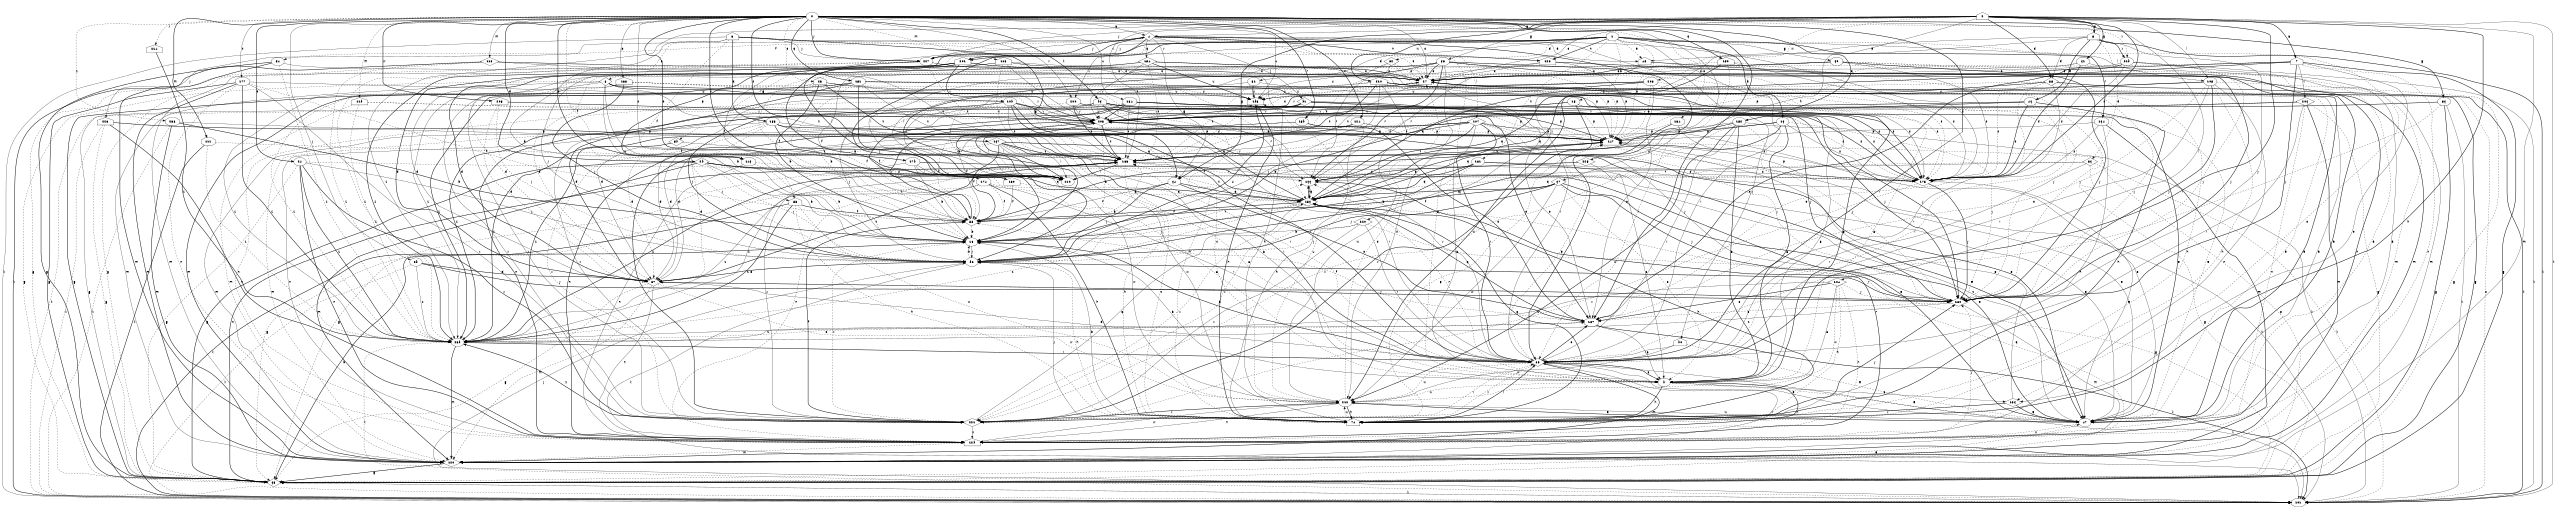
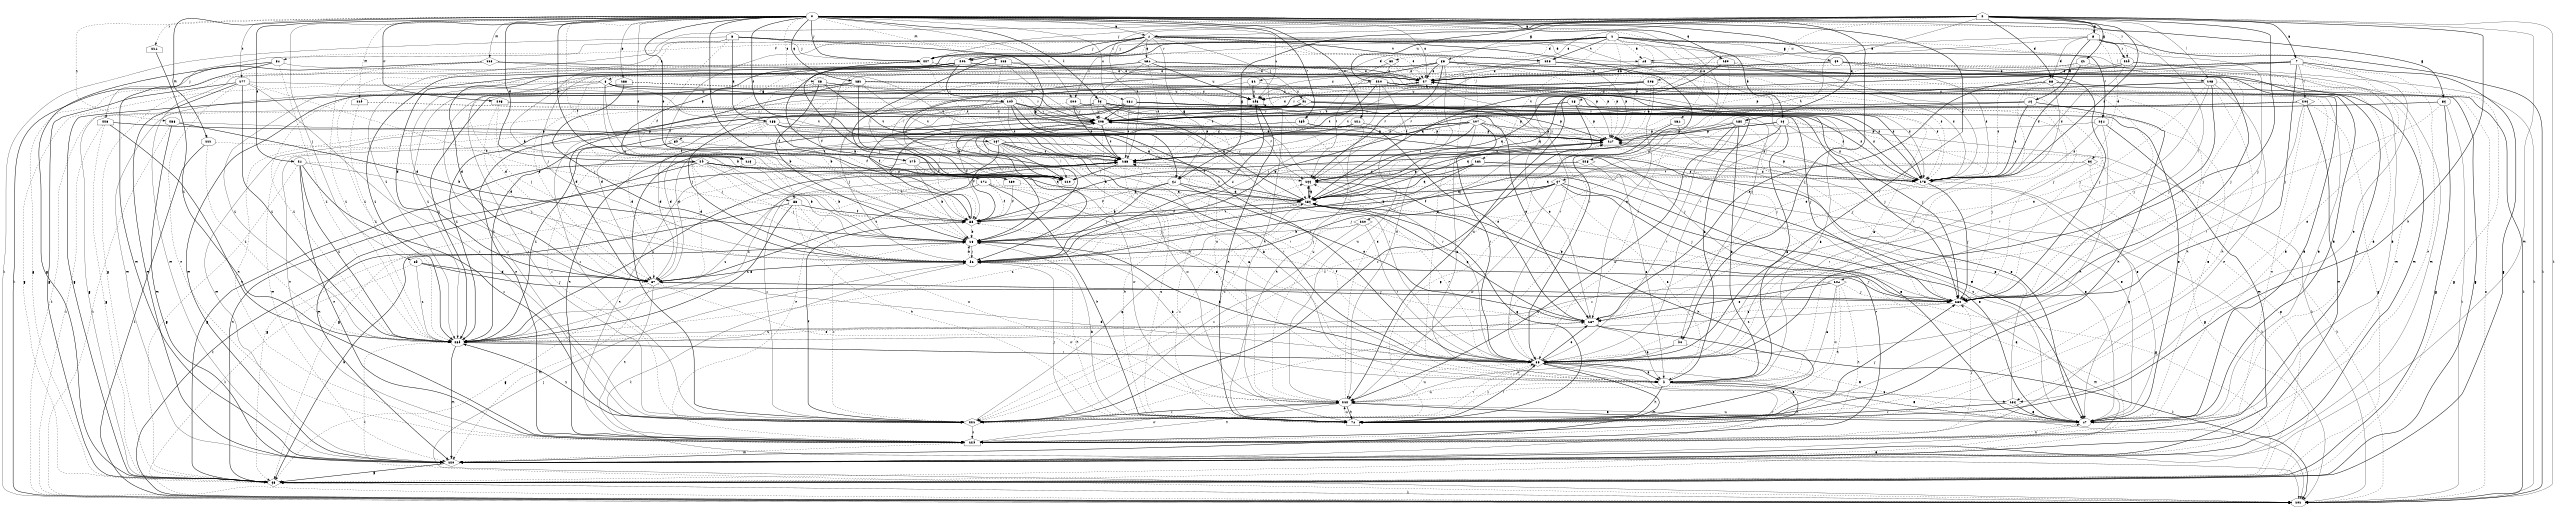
  strict digraph {
    fontname="DejaVu Sans"
    node [fontname="DejaVu Sans" shape=diamond]
    edge [fontname="DejaVu Sans" style=bold]
    0 [shape=ellipse]
    4
    23 [shape=house]
    24 [shape=ellipse]
    27 [shape=house]
    29
    53 [shape=house]
    56 [shape=octagon]
    83
    89 [shape=ellipse]
    90 [shape=house]
    96 [shape=house]
    104
    111 [shape=octagon]
    113 [shape=house]
    118
    119 [shape=house]
    124 [shape=ellipse]
    130 [shape=house]
    134 [shape=octagon]
    138 [shape=house]
    146 [shape=octagon]
    150 [shape=house]
    151 [shape=octagon]
    152 [shape=ellipse]
    159 [shape=ellipse]
    167
    174 [shape=octagon]
    177 [shape=octagon]
    179 [shape=octagon]
    184 [shape=octagon]
    193 [shape=house]
    200 [shape=octagon]
    205 [shape=house]
    214 [shape=house]
    219 [shape=ellipse]
    225
    227 [shape=ellipse]
    238 [shape=octagon]
    128 [shape=house]
    201 [shape=house]
    64 [shape=octagon]
    175
    54 [shape=octagon]
    55
    91
    92 [shape=octagon]
    107
    154
    228 [shape=house]
    183 [shape=house]
    18 [shape=ellipse]
    203
    221
    239 [shape=ellipse]
    65
    129 [shape=house]
    120
    9 [shape=ellipse]
    47 [shape=ellipse]
    156
    110 [shape=ellipse]
    74 [shape=house]
    101 [shape=octagon]
    212 [shape=ellipse]
    147 [shape=house]
    37
    137 [shape=octagon]
    230
    166 [shape=octagon]
    1 [shape=octagon]
    15 [shape=ellipse]
    16 [shape=ellipse]
    31 [shape=ellipse]
    32
    45 [shape=house]
    59
    60 [shape=octagon]
    105 [shape=ellipse]
    136
    164 [shape=octagon]
    181 [shape=ellipse]
    2 [shape=house]
    5 [shape=house]
    7 [shape=house]
    35
    61 [shape=octagon]
    63 [shape=octagon]
    67
    208 [shape=octagon]
    210 [shape=house]
    36
    46 [shape=ellipse]
    220
    n95 [label=206]
    3 [shape=house]
    8
    153 [shape=ellipse]
    109 [shape=ellipse]
    0 -> 4 [label=a style=solid]
    0 -> 23 [label=c style=dashed]
    0 -> 24 [label=c]
    0 -> 27 [label=c style=solid]
    0 -> 29 [label=d]
    0 -> 53 [label=f style=dashed]
    0 -> 56 [label=g]
    0 -> 83 [label=i]
    0 -> 89 [label=j style=solid]
-   0 -> 137 [label=j]
+   0 -> 90 [label=j]
    0 -> 96 [label=k]
    0 -> 104 [label=l style=solid]
    0 -> 111 [label=m]
    0 -> 113 [label=m style=dashed]
    0 -> 118 [label=m style=solid]
    0 -> 119 [label=m style=dashed]
    0 -> 124 [label=n]
    0 -> 130 [label=o]
    0 -> 134 [label=o style=dashed]
    0 -> 138 [label=p style=solid]
    0 -> 146 [label=p]
    0 -> 150 [label=q]
    0 -> 151 [label=q]
    0 -> 152 [label=q]
    0 -> 159 [label=r]
    0 -> 167 [label=s]
    0 -> 174 [label=s style=solid]
    0 -> 177 [label=t style=solid]
    0 -> 179 [label=t]
    0 -> 184 [label=u style=solid]
    0 -> 193 [label=u style=solid]
    0 -> 200 [label=v style=solid]
    0 -> 205 [label=w]
    0 -> 214 [label=x style=dashed]
    0 -> 219 [label=x style=dashed]
    0 -> 225 [label=y style=solid]
    0 -> 227 [label=y]
    0 -> 238 [label=z style=dashed]
    4 -> 27 [label=c style=dashed]
    4 -> 83 [label=i]
    4 -> 90 [label=j style=solid]
    4 -> 227 [label=y]
    4 -> 128 [label=n]
    4 -> 201 [label=v]
    4 -> 64 [label=g style=solid]
    4 -> 175 [label=s style=solid]
    4 -> 54 [label=f style=dashed]
-   55 -> 4 [label=f style=solid]
+   4 -> 55 [label=f style=solid]
    4 -> 91 [label=j style=solid]
    4 -> 92 [label=j]
    4 -> 107 [label=l style=dashed]
    4 -> 154 [label=q style=solid]
    4 -> 228 [label=y style=solid]
    23 -> 193 [label=u style=solid]
    23 -> 183 [label=t]
    23 -> 18 [label=b]
    23 -> 203 [label=v style=solid]
    23 -> 221 [label=x style=solid]
    24 -> 175 [label=s style=dashed]
    24 -> 92 [label=j style=solid]
    24 -> 221 [label=x]
    24 -> 239 [label=z]
    24 -> 65 [label=g style=dashed]
    24 -> 129 [label=n]
    27 -> 193 [label=u style=dashed]
    27 -> 183 [label=t style=solid]
    27 -> 120 [label=m]
-   27 -> 9 [label=a]
+   9 -> 27 [label=a]
    27 -> 47 [label=e]
    29 -> 92 [label=j style=dashed]
    29 -> 18 [label=b style=solid]
    29 -> 65 [label=g]
    29 -> 120 [label=m]
    29 -> 9 [label=a style=dashed]
    29 -> 156 [label=q]
    29 -> 110 [label=l]
    53 -> 55 [label=f]
    53 -> 239 [label=z]
    53 -> 74 [label=h style=dashed]
    53 -> 101 [label=k]
    53 -> 212 [label=w style=dashed]
    56 -> 83 [label=i style=dashed]
    56 -> 203 [label=v]
    56 -> 65 [label=g]
    56 -> 101 [label=k style=solid]
    83 -> 18 [label=b]
    83 -> 203 [label=v style=solid]
    83 -> 221 [label=x style=dashed]
    83 -> 120 [label=m]
    83 -> 9 [label=a]
    83 -> 47 [label=e style=solid]
    83 -> 101 [label=k style=solid]
    83 -> 212 [label=w style=dashed]
    83 -> 147 [label=p style=dashed]
    83 -> 37 [label=d style=solid]
    83 -> 137 [label=o]
    89 -> 239 [label=z style=solid]
    89 -> 101 [label=k style=dashed]
    89 -> 37 [label=d]
    89 -> 230 [label=y]
    90 -> 83 [label=i style=solid]
    90 -> 47 [label=e style=dashed]
    90 -> 212 [label=w style=solid]
    96 -> 92 [label=j style=solid]
    96 -> 203 [label=v style=dashed]
    96 -> 221 [label=x style=solid]
    96 -> 65 [label=g style=solid]
    96 -> 156 [label=q]
    96 -> 137 [label=o]
    96 -> 230 [label=y]
    96 -> 166 [label=r style=solid]
    104 -> 239 [label=z style=solid]
    104 -> 129 [label=n style=dashed]
    104 -> 9 [label=a style=solid]
    104 -> 74 [label=h style=dashed]
    104 -> 212 [label=w style=dashed]
    104 -> 137 [label=o]
    104 -> 230 [label=y style=dashed]
    111 -> 183 [label=t style=dashed]
    111 -> 239 [label=z style=dashed]
    111 -> 101 [label=k]
    113 -> 27 [label=c style=solid]
    113 -> 83 [label=i style=solid]
    113 -> 92 [label=j style=solid]
    113 -> 183 [label=t style=dashed]
    113 -> 203 [label=v style=solid]
    113 -> 147 [label=p style=solid]
    113 -> 37 [label=d style=solid]
    118 -> 27 [label=c style=solid]
    118 -> 183 [label=t style=solid]
    118 -> 239 [label=z style=dashed]
    118 -> 65 [label=g style=dashed]
    118 -> 74 [label=h style=solid]
    118 -> 101 [label=k]
    119 -> 175 [label=s style=dashed]
    119 -> 203 [label=v style=dashed]
    119 -> 239 [label=z style=dashed]
-   119 -> 120 [label=m style=dashed]
    124 -> 129 [label=n style=solid]
    124 -> 110 [label=l]
    124 -> 74 [label=h style=solid]
    124 -> 147 [label=p style=dashed]
    124 -> 230 [label=y style=solid]
    130 -> 55 [label=f style=solid]
    130 -> 156 [label=q style=dashed]
    134 -> 175 [label=s style=solid]
    134 -> 92 [label=j]
    134 -> 147 [label=p style=dashed]
    138 -> 193 [label=u style=dashed]
    138 -> 92 [label=j]
    138 -> 221 [label=x style=solid]
    138 -> 239 [label=z style=dashed]
    138 -> 47 [label=e style=dashed]
    138 -> 212 [label=w style=dashed]
    146 -> 175 [label=s style=dashed]
    146 -> 18 [label=b style=dashed]
    146 -> 129 [label=n style=solid]
    150 -> 27 [label=c style=dashed]
    150 -> 83 [label=i style=dashed]
    150 -> 175 [label=s style=solid]
    150 -> 212 [label=w]
    150 -> 230 [label=y style=dashed]
    151 -> 193 [label=u style=dashed]
    151 -> 175 [label=s]
    151 -> 183 [label=t style=solid]
    151 -> 18 [label=b style=dashed]
    151 -> 65 [label=g]
    151 -> 110 [label=l]
    151 -> 74 [label=h style=dashed]
    151 -> 37 [label=d]
    152 -> 83 [label=i style=solid]
    152 -> 55 [label=f]
    152 -> 221 [label=x style=dashed]
    152 -> 9 [label=a]
    152 -> 101 [label=k style=solid]
    152 -> 212 [label=w]
    152 -> 147 [label=p style=solid]
    152 -> 230 [label=y style=dashed]
    159 -> 55 [label=f style=solid]
    159 -> 147 [label=p style=dashed]
    159 -> 37 [label=d style=solid]
    159 -> 137 [label=o]
    167 -> 83 [label=i]
    167 -> 55 [label=f]
    167 -> 183 [label=t]
    167 -> 18 [label=k style=dashed]
    167 -> 9 [label=a style=dashed]
    167 -> 47 [label=e]
    167 -> 110 [label=l style=solid]
    167 -> 212 [label=w style=solid]
    167 -> 37 [label=d style=dashed]
    174 -> 83 [label=i style=solid]
    174 -> 55 [label=f style=dashed]
    174 -> 239 [label=z style=solid]
    174 -> 65 [label=g style=dashed]
    174 -> 156 [label=q style=dashed]
    174 -> 74 [label=h]
    177 -> 193 [label=u style=solid]
    177 -> 55 [label=f style=dashed]
    177 -> 221 [label=x style=solid]
    177 -> 239 [label=z]
    177 -> 65 [label=g]
    177 -> 129 [label=n style=dashed]
    177 -> 120 [label=m]
    179 -> 18 [label=b style=solid]
    179 -> 221 [label=x style=solid]
    179 -> 47 [label=e]
    179 -> 110 [label=l style=solid]
    179 -> 212 [label=w style=solid]
    184 -> 175 [label=s]
    184 -> 55 [label=f]
    184 -> 183 [label=t style=solid]
    184 -> 203 [label=v]
    184 -> 47 [label=e]
    184 -> 101 [label=k style=dashed]
    184 -> 147 [label=p style=dashed]
    193 -> 203 [label=v style=solid]
    193 -> 74 [label=h]
    200 -> 175 [label=s]
    200 -> 55 [label=f style=dashed]
    200 -> 183 [label=t]
    200 -> 203 [label=v style=solid]
    205 -> 92 [label=j style=dashed]
    205 -> 203 [label=v]
    205 -> 37 [label=d style=dashed]
    214 -> 239 [label=z]
    219 -> 27 [label=c style=solid]
    219 -> 175 [label=s style=solid]
    219 -> 47 [label=e style=solid]
    219 -> 101 [label=k style=solid]
    219 -> 137 [label=o]
    219 -> 230 [label=y style=dashed]
    225 -> 9 [label=a style=solid]
    225 -> 166 [label=r]
    227 -> 27 [label=c style=solid]
    227 -> 183 [label=t style=dashed]
    227 -> 239 [label=z style=dashed]
    227 -> 65 [label=g style=dashed]
    227 -> 156 [label=q style=dashed]
    227 -> 110 [label=l]
    238 -> 18 [label=b]
    238 -> 120 [label=m]
    238 -> 101 [label=k style=dashed]
    238 -> 147 [label=p style=solid]
    128 -> 27 [label=c style=solid]
    128 -> 47 [label=e]
    128 -> 110 [label=l style=solid]
    128 -> 147 [label=p style=solid]
    201 -> 27 [label=c]
    201 -> 175 [label=s style=dashed]
    201 -> 18 [label=b]
    201 -> 203 [label=v]
    201 -> 239 [label=z]
    201 -> 120 [label=m style=solid]
    201 -> 37 [label=d]
    64 -> 55 [label=f style=solid]
    64 -> 92 [label=j]
    64 -> 18 [label=b style=dashed]
    64 -> 156 [label=q]
    64 -> 137 [label=o]
    175 -> 221 [label=x style=dashed]
    175 -> 47 [label=e style=solid]
    175 -> 147 [label=p style=solid]
    175 -> 230 [label=y]
    54 -> 27 [label=c style=solid]
    54 -> 239 [label=z style=dashed]
    54 -> 65 [label=g]
    54 -> 120 [label=m]
    55 -> 18 [label=b style=dashed]
    55 -> 203 [label=v]
    91 -> 203 [label=v style=solid]
    91 -> 239 [label=z]
    91 -> 129 [label=n]
    91 -> 147 [label=p]
    91 -> 137 [label=o style=solid]
    91 -> 230 [label=y]
    92 -> 193 [label=u]
    92 -> 18 [label=b style=dashed]
    92 -> 74 [label=h style=dashed]
    92 -> 101 [label=k style=solid]
    92 -> 37 [label=d]
    107 -> 83 [label=i]
    107 -> 175 [label=s style=dashed]
    107 -> 239 [label=z]
    107 -> 120 [label=m style=dashed]
    107 -> 9 [label=a style=solid]
    107 -> 47 [label=e style=solid]
    107 -> 110 [label=l]
    107 -> 147 [label=p style=solid]
    107 -> 37 [label=d style=solid]
    107 -> 230 [label=y style=dashed]
    107 -> 166 [label=r]
    154 -> 27 [label=c]
    154 -> 193 [label=u]
    154 -> 183 [label=t style=dashed]
    154 -> 203 [label=v style=solid]
    154 -> 37 [label=d]
    154 -> 230 [label=y style=dashed]
    228 -> 65 [label=g style=dashed]
    228 -> 129 [label=n]
    228 -> 101 [label=k style=dashed]
    228 -> 147 [label=p]
    183 -> 193 [label=u style=dashed]
    183 -> 175 [label=s style=solid]
    183 -> 239 [label=z]
    183 -> 65 [label=g style=dashed]
    183 -> 129 [label=n style=dashed]
    183 -> 110 [label=l]
    183 -> 74 [label=h style=dashed]
    183 -> 166 [label=r style=dashed]
    18 -> 92 [label=j style=solid]
    18 -> 221 [label=x style=dashed]
    18 -> 166 [label=r style=dashed]
    203 -> 27 [label=c style=dashed]
    203 -> 83 [label=i style=solid]
    203 -> 55 [label=f style=dashed]
    203 -> 183 [label=t]
    203 -> 18 [label=b style=dashed]
    203 -> 129 [label=n]
    203 -> 147 [label=p]
    221 -> 83 [label=i style=dashed]
    221 -> 55 [label=f]
    221 -> 239 [label=z]
    221 -> 129 [label=n style=solid]
    221 -> 156 [label=q style=solid]
    239 -> 83 [label=i]
    239 -> 120 [label=m]
    239 -> 101 [label=k style=dashed]
    239 -> 137 [label=o style=dashed]
    65 -> 183 [label=t]
    65 -> 18 [label=b]
    65 -> 47 [label=e style=dashed]
    65 -> 156 [label=q style=dashed]
    65 -> 101 [label=k style=solid]
    65 -> 147 [label=p style=dashed]
    129 -> 120 [label=m style=dashed]
    129 -> 212 [label=w style=solid]
    129 -> 230 [label=y style=dashed]
    129 -> 166 [label=r]
    120 -> 83 [label=i style=solid]
    120 -> 65 [label=g]
    9 -> 18 [label=b style=solid]
    9 -> 129 [label=n]
    9 -> 47 [label=e style=dashed]
    9 -> 74 [label=h]
    9 -> 212 [label=w style=dashed]
    9 -> 166 [label=r style=dashed]
    9 -> 136 [label=o style=solid]
    47 -> 183 [label=t style=solid]
    47 -> 129 [label=n style=dashed]
    47 -> 212 [label=w style=solid]
    156 -> 55 [label=f]
    156 -> 92 [label=j style=dashed]
    156 -> 183 [label=t style=dashed]
    156 -> 221 [label=x style=dashed]
    156 -> 239 [label=z style=dashed]
    156 -> 74 [label=h]
    156 -> 147 [label=p]
    156 -> 166 [label=r]
    110 -> 203 [label=v]
    74 -> 83 [label=i]
    74 -> 92 [label=j style=solid]
    74 -> 183 [label=t style=dashed]
    74 -> 18 [label=b style=solid]
    74 -> 156 [label=q]
    74 -> 212 [label=w style=dashed]
    74 -> 147 [label=p style=dashed]
    74 -> 230 [label=y]
    101 -> 27 [label=c style=dashed]
    101 -> 92 [label=j style=solid]
    212 -> 27 [label=c style=dashed]
    212 -> 193 [label=u style=dashed]
    212 -> 221 [label=x]
    212 -> 129 [label=n style=solid]
    212 -> 47 [label=e]
    212 -> 74 [label=h]
    147 -> 183 [label=t]
    147 -> 221 [label=x]
    147 -> 47 [label=e style=solid]
    37 -> 183 [label=t]
    37 -> 65 [label=g style=dashed]
    37 -> 129 [label=n style=solid]
    37 -> 120 [label=m style=dashed]
    37 -> 212 [label=w style=dashed]
    37 -> 230 [label=y]
    137 -> 55 [label=f style=dashed]
    137 -> 239 [label=z style=solid]
    137 -> 9 [label=a style=solid]
    137 -> 156 [label=q]
    137 -> 101 [label=k]
    230 -> 92 [label=j]
    230 -> 239 [label=z style=solid]
    230 -> 120 [label=m style=solid]
    230 -> 137 [label=o style=dashed]
    166 -> 203 [label=v style=dashed]
    166 -> 156 [label=q]
    1 -> 83 [label=i style=solid]
    1 -> 146 [label=p]
    1 -> 200 [label=v style=solid]
    1 -> 227 [label=y style=solid]
    1 -> 128 [label=n]
    1 -> 201 [label=v]
    1 -> 147 [label=p style=dashed]
    1 -> 15 [label=b style=dashed]
    1 -> 16 [label=b]
    1 -> 31 [label=d style=solid]
    1 -> 32 [label=d style=dashed]
    1 -> 45 [label=e style=dashed]
    1 -> 59 [label=g style=dashed]
    1 -> 60 [label=g style=solid]
    1 -> 105 [label=l style=solid]
    1 -> 136 [label=o style=dashed]
    1 -> 164 [label=r]
    1 -> 181 [label=t style=dashed]
    15 -> 183 [label=t style=dashed]
    15 -> 203 [label=v]
    15 -> 221 [label=x]
    15 -> 9 [label=a style=solid]
    15 -> 47 [label=e style=dashed]
    15 -> 147 [label=p style=dashed]
    16 -> 175 [label=s style=solid]
    16 -> 9 [label=a]
    16 -> 156 [label=q]
    16 -> 147 [label=p]
    16 -> 37 [label=d style=solid]
    16 -> 230 [label=y style=dashed]
    31 -> 193 [label=u]
    31 -> 175 [label=s style=solid]
    31 -> 183 [label=t style=dashed]
    31 -> 37 [label=d style=solid]
    32 -> 27 [label=c style=dashed]
    32 -> 193 [label=u style=solid]
    32 -> 55 [label=f style=dashed]
    32 -> 147 [label=p style=dashed]
    32 -> 166 [label=r style=solid]
    45 -> 230 [label=y]
    45 -> 166 [label=r style=solid]
    59 -> 183 [label=t style=solid]
    59 -> 239 [label=z]
    60 -> 27 [label=c]
    60 -> 175 [label=s style=solid]
    60 -> 239 [label=z style=solid]
    60 -> 129 [label=n]
    60 -> 120 [label=m style=dashed]
    60 -> 47 [label=e style=dashed]
    60 -> 37 [label=d style=dashed]
    105 -> 83 [label=i style=solid]
    105 -> 193 [label=u style=solid]
    105 -> 65 [label=g style=dashed]
    105 -> 129 [label=n style=solid]
    105 -> 156 [label=q]
    105 -> 74 [label=h style=dashed]
    105 -> 137 [label=o style=dashed]
    105 -> 230 [label=y]
    136 -> 221 [label=x]
    136 -> 47 [label=e]
    136 -> 147 [label=p style=solid]
    164 -> 175 [label=s style=solid]
    164 -> 120 [label=m]
    164 -> 74 [label=h style=solid]
    164 -> 147 [label=p style=solid]
    181 -> 175 [label=s style=solid]
    181 -> 18 [label=b]
    181 -> 221 [label=x style=dashed]
    181 -> 239 [label=z style=solid]
    181 -> 47 [label=e style=solid]
    181 -> 156 [label=q]
    181 -> 101 [label=k style=solid]
    2 -> 4 [label=a style=solid]
    2 -> 27 [label=c style=solid]
    2 -> 83 [label=i]
    2 -> 227 [label=y style=solid]
    2 -> 64 [label=g]
    2 -> 175 [label=s]
    2 -> 183 [label=t style=solid]
    2 -> 239 [label=z style=solid]
    2 -> 120 [label=m style=solid]
    2 -> 74 [label=h]
    2 -> 101 [label=k style=solid]
    2 -> 105 [label=l style=solid]
    2 -> 5 [label=a]
    2 -> 7 [label=a]
    2 -> 35 [label=d]
    2 -> 61 [label=g]
    2 -> 63 [label=g style=solid]
    2 -> 67 [label=h style=solid]
    2 -> 208 [label=w style=dashed]
    2 -> 210 [label=w]
    5 -> 219 [label=x]
    5 -> 101 [label=k]
    5 -> 230 [label=y style=solid]
    5 -> 45 [label=e style=solid]
    5 -> 35 [label=d style=solid]
    5 -> 36 [label=d style=dashed]
    5 -> 46 [label=e]
    5 -> 220 [label=x style=solid]
    7 -> 27 [label=c]
    7 -> 183 [label=t style=dashed]
    7 -> 65 [label=g]
    7 -> 129 [label=n style=dashed]
    7 -> 156 [label=q]
    7 -> 230 [label=y]
    7 -> 136 [label=o style=solid]
    7 -> n95 [label=v style=solid]
    35 -> 83 [label=i style=solid]
    35 -> 193 [label=u style=dashed]
    35 -> 175 [label=s style=dashed]
    35 -> 156 [label=q]
    35 -> 101 [label=k]
    35 -> 137 [label=o style=dashed]
    35 -> 230 [label=y style=dashed]
    61 -> 27 [label=c style=solid]
    61 -> 175 [label=s]
    61 -> 120 [label=m style=solid]
    61 -> 147 [label=p style=dashed]
    63 -> 27 [label=c]
    63 -> 55 [label=f style=solid]
    63 -> 18 [label=b]
    63 -> 120 [label=m]
    63 -> 110 [label=l style=solid]
    63 -> 212 [label=w style=solid]
    63 -> 147 [label=p style=dashed]
    63 -> 37 [label=d style=dashed]
    63 -> 230 [label=y]
    63 -> 166 [label=r]
    67 -> 55 [label=f]
    67 -> 92 [label=j]
    67 -> 9 [label=a style=dashed]
    67 -> 47 [label=e]
    67 -> 156 [label=q]
    67 -> 212 [label=w style=solid]
    67 -> 230 [label=y]
    208 -> 193 [label=u style=solid]
    208 -> 203 [label=v]
    208 -> 239 [label=z]
    208 -> 9 [label=a style=dashed]
    208 -> 110 [label=l style=dashed]
    208 -> 74 [label=h style=dashed]
    208 -> 147 [label=p style=dashed]
    208 -> 137 [label=o style=solid]
    210 -> 193 [label=u style=dashed]
    210 -> 175 [label=s style=dashed]
    210 -> 92 [label=j style=solid]
    210 -> 183 [label=t]
    210 -> 65 [label=g]
    210 -> 47 [label=e style=solid]
    210 -> 110 [label=l style=solid]
    210 -> 212 [label=w style=solid]
    36 -> 83 [label=i style=solid]
    36 -> 65 [label=g style=dashed]
    36 -> 156 [label=q style=dashed]
    36 -> 101 [label=k style=dashed]
    36 -> 166 [label=r style=solid]
    46 -> 83 [label=i style=dashed]
    46 -> 175 [label=s]
    46 -> 18 [label=b]
    46 -> 203 [label=v]
    46 -> 74 [label=h]
    220 -> 83 [label=i style=solid]
    220 -> 92 [label=j style=dashed]
    220 -> 18 [label=b style=solid]
    220 -> 221 [label=x style=solid]
    220 -> 65 [label=g style=dashed]
    n95 -> 83 [label=i style=solid]
    n95 -> 183 [label=t style=dashed]
    n95 -> 203 [label=v]
    n95 -> 65 [label=g style=dashed]
    n95 -> 129 [label=n style=dashed]
    n95 -> 120 [label=m]
    3 -> 53 [label=f style=dashed]
    3 -> 227 [label=y style=solid]
    3 -> 64 [label=g]
    3 -> 18 [label=b style=solid]
    3 -> 9 [label=a style=dashed]
    3 -> 101 [label=k style=solid]
    3 -> 45 [label=e style=solid]
    3 -> 8 [label=a style=dashed]
    3 -> 153 [label=q]
    8 -> 175 [label=s]
    8 -> 55 [label=f style=solid]
    8 -> 183 [label=t style=solid]
    8 -> 18 [label=b style=solid]
    8 -> 239 [label=z style=solid]
    8 -> 65 [label=g style=dashed]
    8 -> 120 [label=m style=solid]
    8 -> 109 [label=l]
    153 -> 83 [label=i style=dashed]
    153 -> 92 [label=j style=dashed]
    153 -> 221 [label=x style=dashed]
    153 -> 120 [label=m style=solid]
    153 -> 9 [label=a style=solid]
    153 -> 47 [label=e]
    153 -> 110 [label=l]
    153 -> 147 [label=p style=solid]
    153 -> 37 [label=d style=dashed]
    109 -> 83 [label=i]
    109 -> 92 [label=j]
    109 -> 183 [label=t style=solid]
    109 -> 203 [label=v]
    109 -> 129 [label=n style=dashed]
    109 -> 156 [label=q]
    109 -> 230 [label=y]
  }
